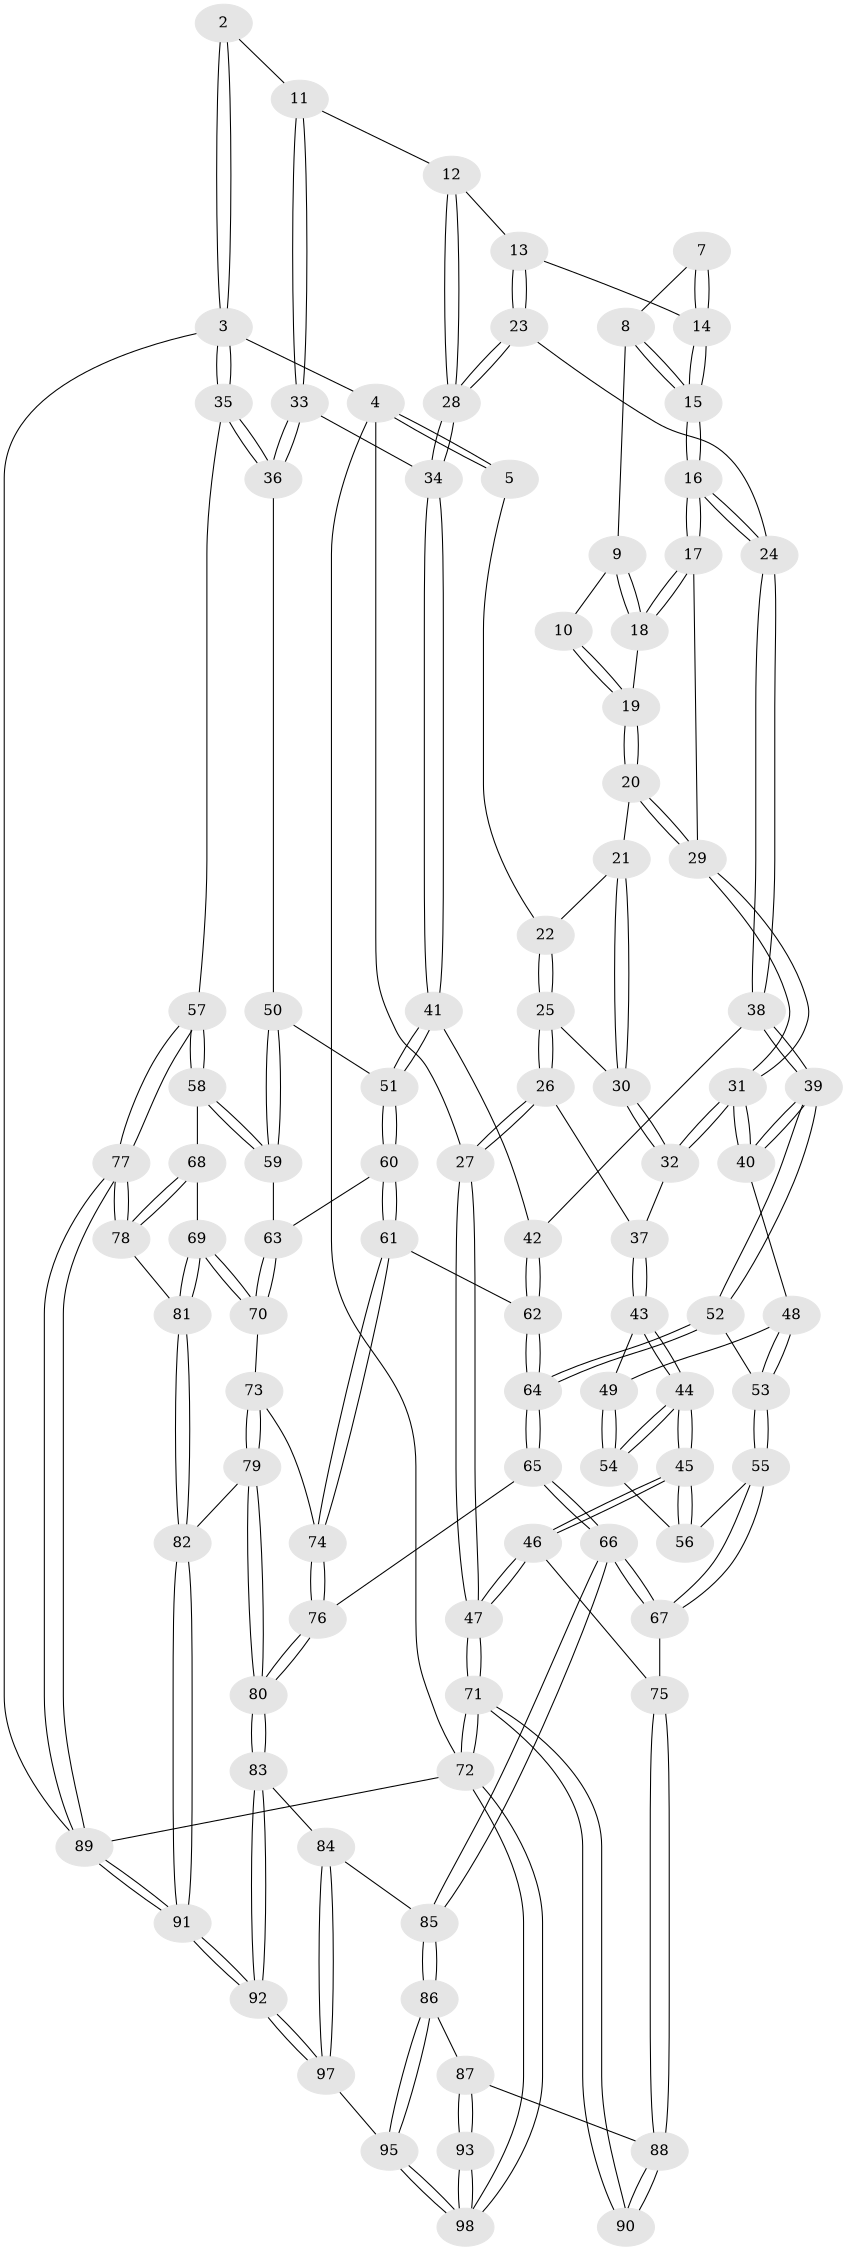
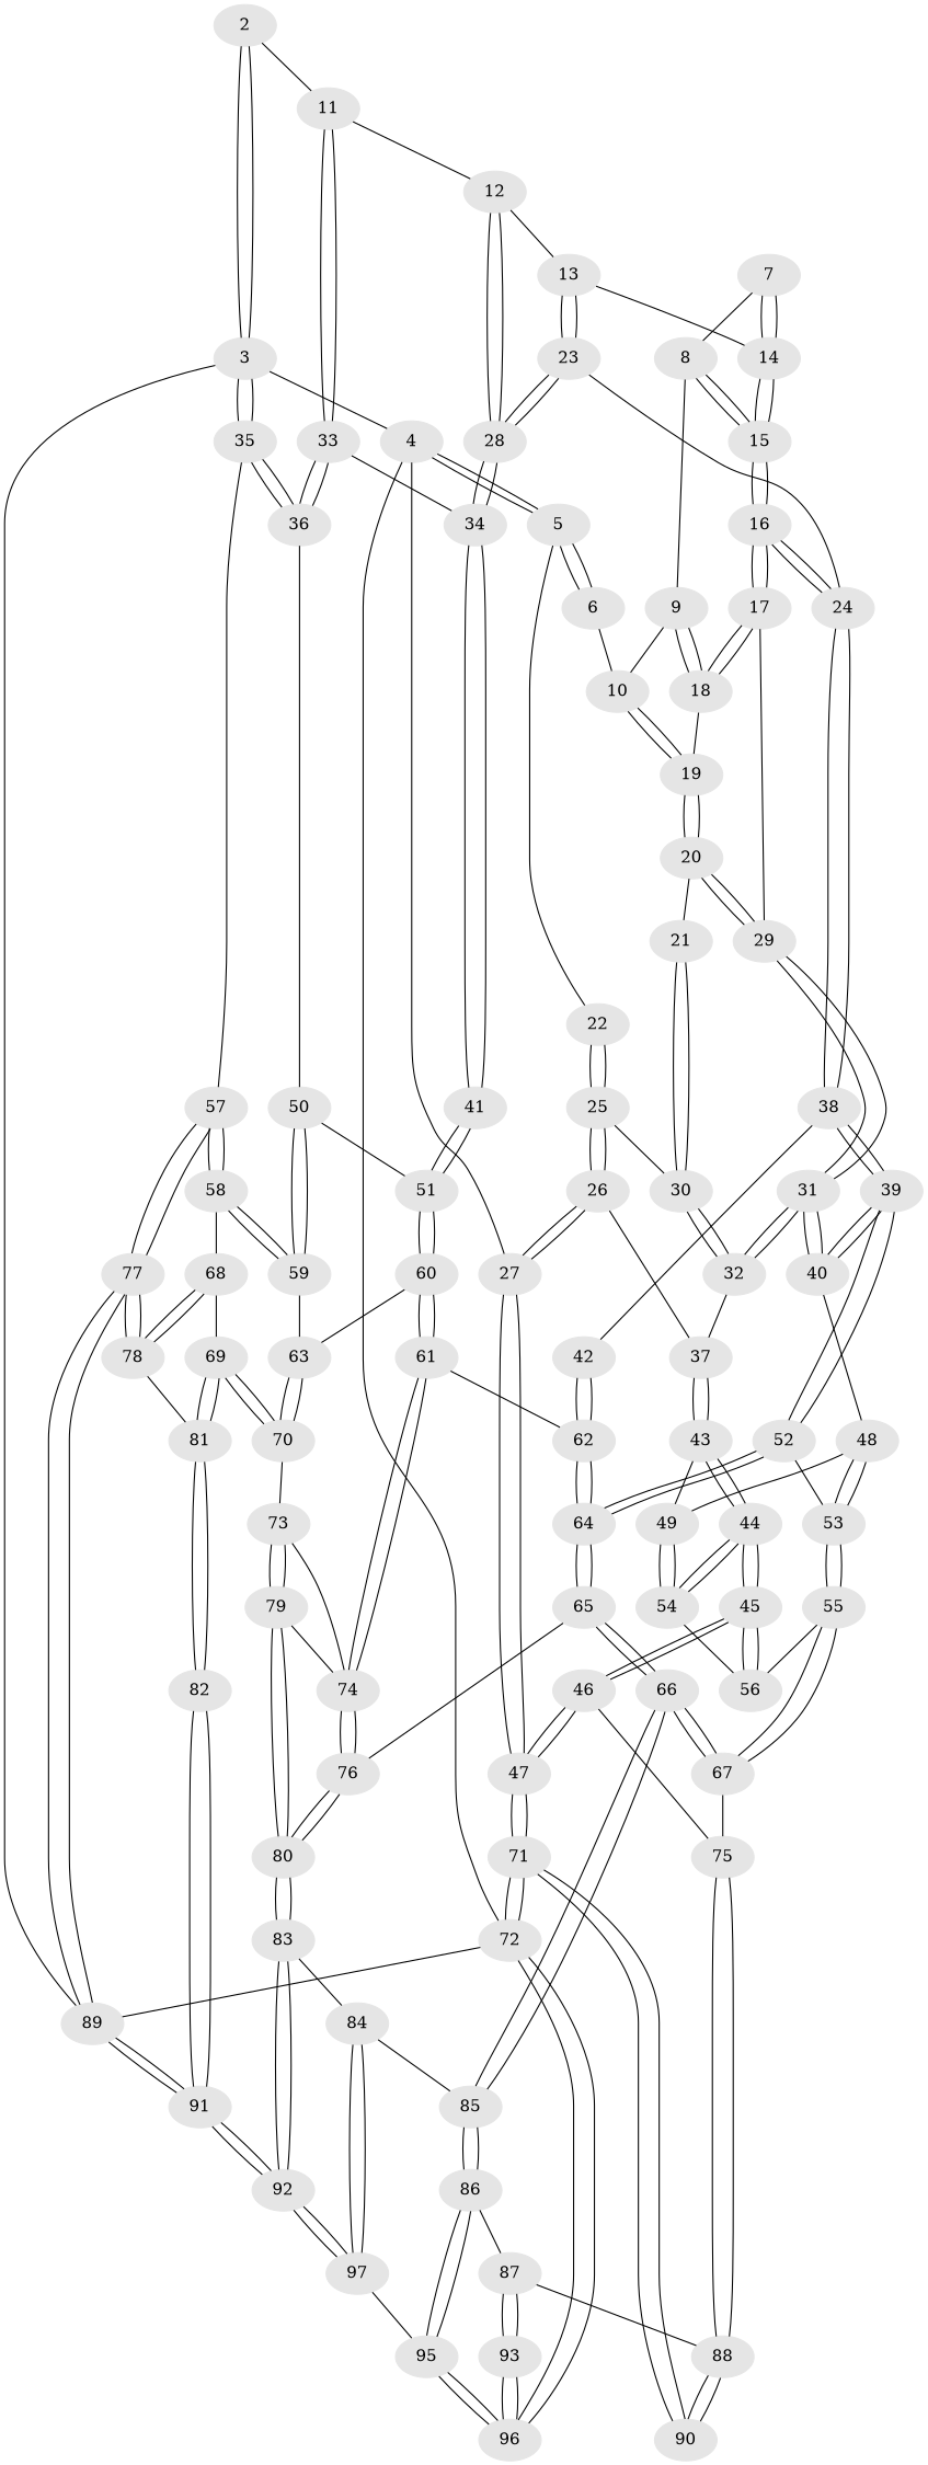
  graph {
    node [color=gray90 style=filled]
    2
    3
    11
    7
    8
    14
    4
    35
    89
    12
    33
    5
    27
    72
    36
    57
    91
+   6
    22
    47
-   96 [label=98]
+   96
    10
    25
    19
    9
    15
    18
    16
    20
    13
    28
    34
    23
    24
    17
    29
    38
    31
    21
    30
    32
    26
    39
    42
    37
    43
    71
    41
    40
    48
    50
    51
    58
    77
    59
    44
    49
    52
    62
    53
    64
    60
    45
    54
    46
    56
    75
    88
    90
    55
    63
    61
    65
    67
    68
    78
    69
    70
    74
    76
    73
    66
    85
    80
    86
    81
    82
    79
    83
    84
    92
    n92 [label=97]
    95
    87
    93
    2 -- 3
    2 -- 3
    2 -- 11
    3 -- 4
    3 -- 35
    3 -- 35
    3 -- 89
    11 -- 12
    11 -- 33
    11 -- 33
    7 -- 8
    7 -- 14
    7 -- 14
    8 -- 9
    8 -- 15
    8 -- 15
    14 -- 15
    14 -- 15
    4 -- 5
    4 -- 5
    4 -- 27
    4 -- 72
    35 -- 36
    35 -- 36
    35 -- 57
    89 -- 91
    89 -- 91
    12 -- 13
    12 -- 28
    12 -- 28
    33 -- 36
    33 -- 36
    33 -- 34
+   5 -- 6
+   5 -- 6
    5 -- 22
    27 -- 47
    27 -- 47
    72 -- 89
    72 -- 96
    72 -- 96
    36 -- 50
    57 -- 58
    57 -- 58
    57 -- 77
    57 -- 77
    91 -- 92
    91 -- 92
+   6 -- 10
    22 -- 25
    22 -- 25
    47 -- 71
    47 -- 71
    10 -- 19
    10 -- 19
    25 -- 30
    25 -- 26
    25 -- 26
    19 -- 20
    19 -- 20
    9 -- 10
    9 -- 18
    9 -- 18
    15 -- 16
    15 -- 16
    18 -- 19
    16 -- 24
    16 -- 24
    16 -- 17
    16 -- 17
    20 -- 29
    20 -- 29
    20 -- 21
    13 -- 14
    13 -- 23
    13 -- 23
    28 -- 34
    28 -- 34
    34 -- 41
    34 -- 41
    23 -- 28
    23 -- 28
    23 -- 24
    24 -- 38
    24 -- 38
    17 -- 18
    17 -- 18
    17 -- 29
    29 -- 31
    29 -- 31
    38 -- 39
    38 -- 39
    38 -- 42
    31 -- 32
    31 -- 32
    31 -- 40
    31 -- 40
-   21 -- 22
    21 -- 30
    21 -- 30
    30 -- 32
    30 -- 32
    32 -- 37
    26 -- 27
    26 -- 27
    26 -- 37
    39 -- 40
    39 -- 40
    39 -- 52
    39 -- 52
    42 -- 62
    42 -- 62
    37 -- 43
    37 -- 43
    43 -- 44
    43 -- 44
    43 -- 49
    71 -- 72
    71 -- 72
    71 -- 90
    71 -- 90
-   41 -- 42
    41 -- 51
    41 -- 51
    40 -- 48
    48 -- 49
    48 -- 53
    48 -- 53
    50 -- 51
    50 -- 59
    50 -- 59
    51 -- 60
    51 -- 60
    58 -- 59
    58 -- 59
    58 -- 68
    77 -- 89
    77 -- 89
    77 -- 78
    77 -- 78
    59 -- 63
    44 -- 45
    44 -- 45
    44 -- 54
    44 -- 54
    49 -- 54
    49 -- 54
    52 -- 53
    52 -- 64
    52 -- 64
    62 -- 64
    62 -- 64
    53 -- 55
    53 -- 55
    64 -- 65
    64 -- 65
    60 -- 63
    60 -- 61
    60 -- 61
    45 -- 46
    45 -- 46
    45 -- 56
    45 -- 56
    54 -- 56
    46 -- 47
    46 -- 47
    46 -- 75
    75 -- 88
    75 -- 88
    88 -- 90
    88 -- 90
    55 -- 56
    55 -- 67
    55 -- 67
    63 -- 70
    63 -- 70
    61 -- 62
    61 -- 74
    61 -- 74
    65 -- 76
    65 -- 66
    65 -- 66
    67 -- 75
    68 -- 78
    68 -- 78
    68 -- 69
    78 -- 81
    69 -- 70
    69 -- 70
    69 -- 81
    69 -- 81
    70 -- 73
    74 -- 76
    74 -- 76
    76 -- 80
    76 -- 80
    73 -- 74
    73 -- 79
    73 -- 79
    66 -- 67
    66 -- 67
    66 -- 85
    66 -- 85
    85 -- 86
    85 -- 86
    80 -- 83
    80 -- 83
    86 -- 95
    86 -- 95
    86 -- 87
    81 -- 82
    81 -- 82
    82 -- 91
    82 -- 91
    79 -- 80
    79 -- 80
-   79 -- 82
+   79 -- 74
    83 -- 84
    83 -- 92
    83 -- 92
    84 -- 85
    84 -- n92
    84 -- n92
    92 -- n92
    92 -- n92
    n92 -- 95
    95 -- 96
    95 -- 96
    87 -- 88
    87 -- 93
    87 -- 93
    93 -- 96
    93 -- 96
  }
